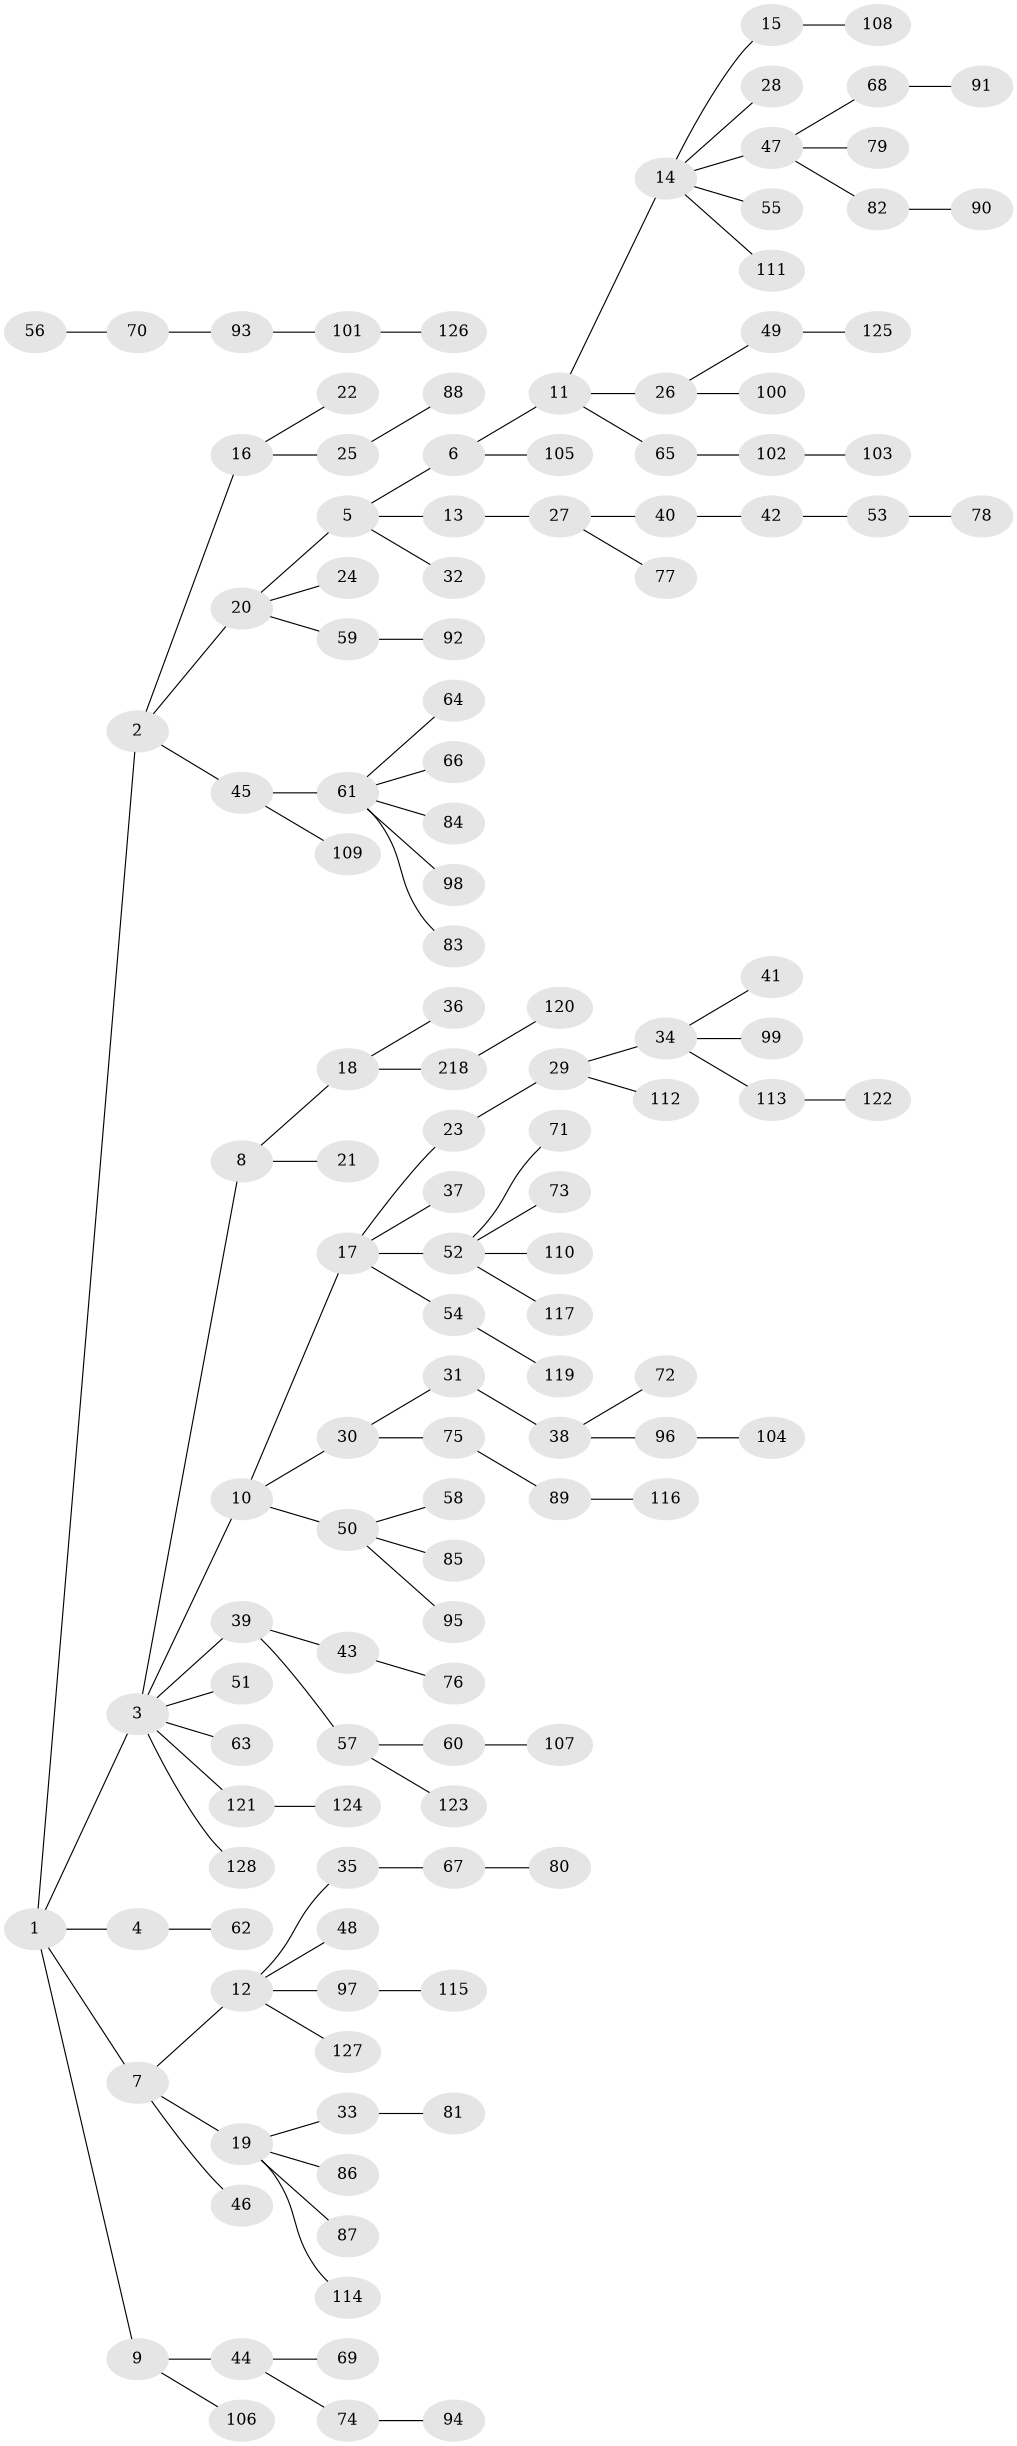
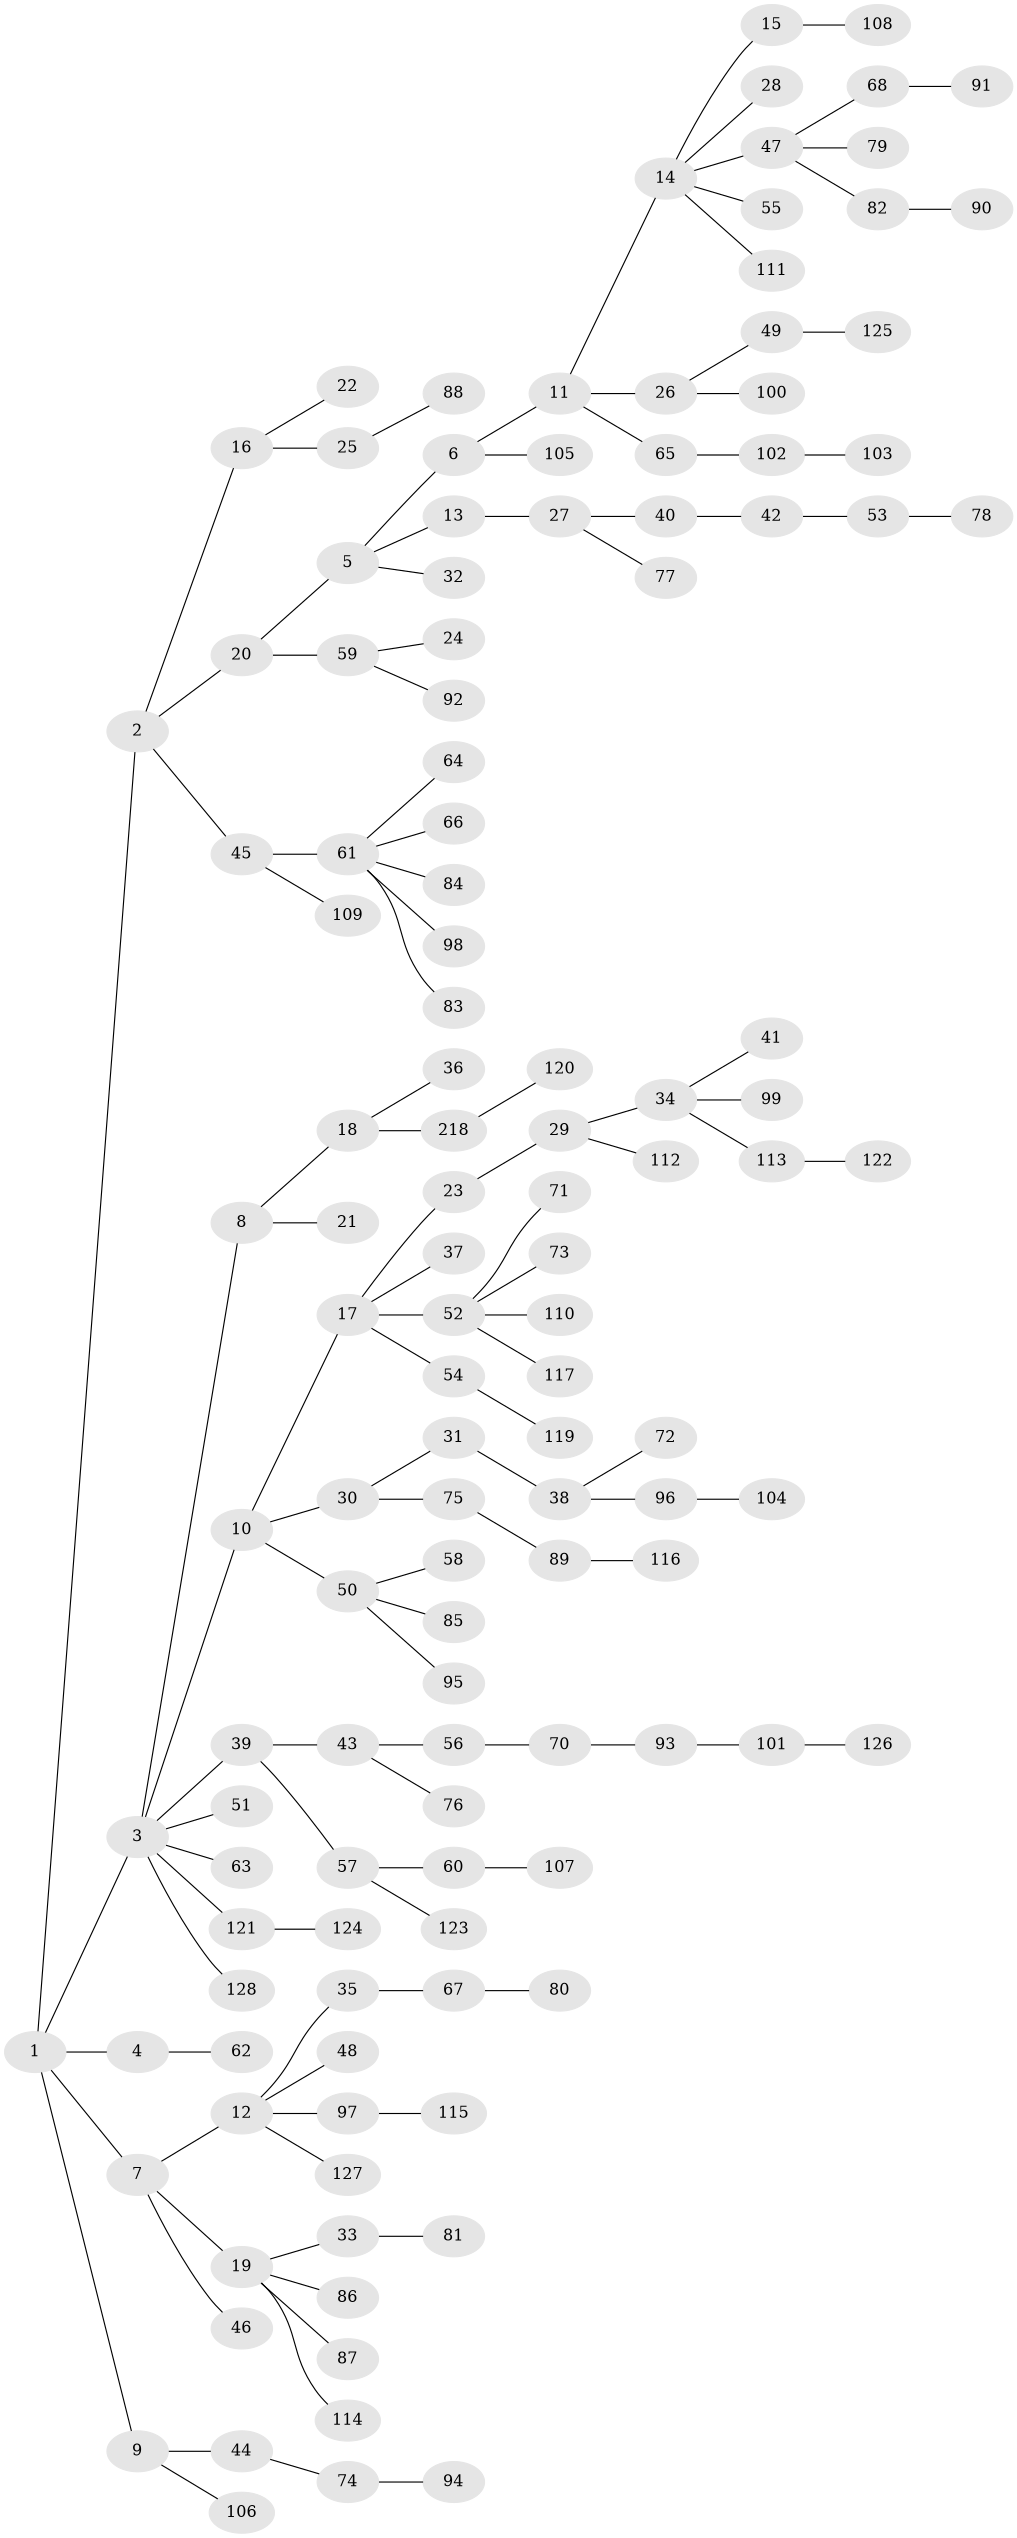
  graph {
    rankdir=LR
    node [color=gray90 style=filled]
    1
    2
    3
    4
    7
    9
    16
    20
    45
    8
    10
    39
    51
    63
    121
    128
    62
    12
    19
    46
    44
    106
    5
    6
    13
    32
    22
    25
    24
    59
    61
    109
    18
    21
    17
    30
    50
    43
    57
    124
    11
    105
    27
    14
    26
    65
    35
    48
    97
    127
    33
    86
    87
    114
    36
    n56 [label=218]
-   69
    74
    23
    37
    52
    54
    31
    75
    58
    85
    95
    15
    28
    47
    55
    111
    49
    100
    102
    67
    115
    40
    77
    108
    68
    79
    82
    88
    29
    71
    73
    110
    117
    119
    120
    81
    92
    34
    112
    125
    42
    41
    99
    113
    38
    89
    72
    96
    122
    80
    104
    56
    76
    60
    123
    53
    78
    70
    94
    64
    66
    84
    98
    83
    91
    90
    93
    107
    103
    101
    116
    126
    1 -- 2
    1 -- 3
    1 -- 4
    1 -- 7
    1 -- 9
    2 -- 16
    2 -- 20
    2 -- 45
    3 -- 8
    3 -- 10
    3 -- 39
    3 -- 51
    3 -- 63
    3 -- 121
    3 -- 128
    4 -- 62
    7 -- 12
    7 -- 19
    7 -- 46
    9 -- 44
    9 -- 106
    16 -- 22
    16 -- 25
    20 -- 5
-   20 -- 24
+   59 -- 24
    20 -- 59
    45 -- 61
    45 -- 109
    8 -- 18
    8 -- 21
    10 -- 17
    10 -- 30
    10 -- 50
    39 -- 43
    39 -- 57
    121 -- 124
    12 -- 35
    12 -- 48
    12 -- 97
    12 -- 127
    19 -- 33
    19 -- 86
    19 -- 87
    19 -- 114
-   44 -- 69
    44 -- 74
    5 -- 6
    5 -- 13
    5 -- 32
    6 -- 11
    6 -- 105
    13 -- 27
    25 -- 88
    59 -- 92
    61 -- 64
    61 -- 66
    61 -- 84
    61 -- 98
    61 -- 83
    18 -- 36
    18 -- n56
    17 -- 23
    17 -- 37
    17 -- 52
    17 -- 54
    30 -- 31
    30 -- 75
    50 -- 58
    50 -- 85
    50 -- 95
+   43 -- 56
    43 -- 76
    57 -- 60
    57 -- 123
    11 -- 14
    11 -- 26
    11 -- 65
    27 -- 40
    27 -- 77
    14 -- 15
    14 -- 28
    14 -- 47
    14 -- 55
    14 -- 111
    26 -- 49
    26 -- 100
    65 -- 102
    35 -- 67
    97 -- 115
    33 -- 81
    n56 -- 120
    74 -- 94
    23 -- 29
    52 -- 71
    52 -- 73
    52 -- 110
    52 -- 117
    54 -- 119
    31 -- 38
    75 -- 89
    15 -- 108
    47 -- 68
    47 -- 79
    47 -- 82
    49 -- 125
    102 -- 103
    67 -- 80
    40 -- 42
    68 -- 91
    82 -- 90
    29 -- 34
    29 -- 112
    34 -- 41
    34 -- 99
    34 -- 113
    42 -- 53
    113 -- 122
    38 -- 72
    38 -- 96
    89 -- 116
    96 -- 104
    56 -- 70
    60 -- 107
    53 -- 78
    70 -- 93
    93 -- 101
    101 -- 126
  }
